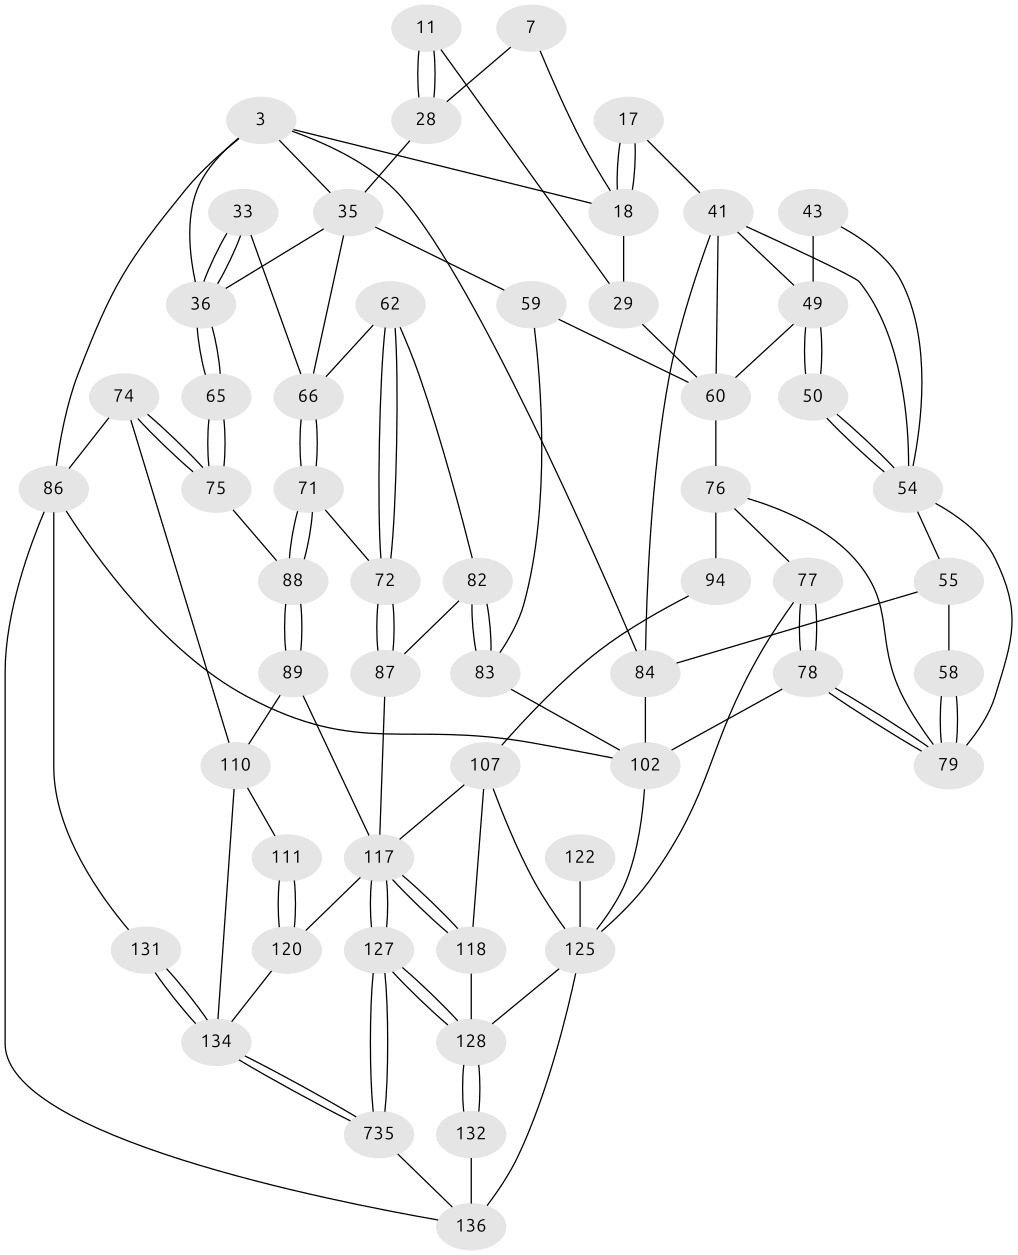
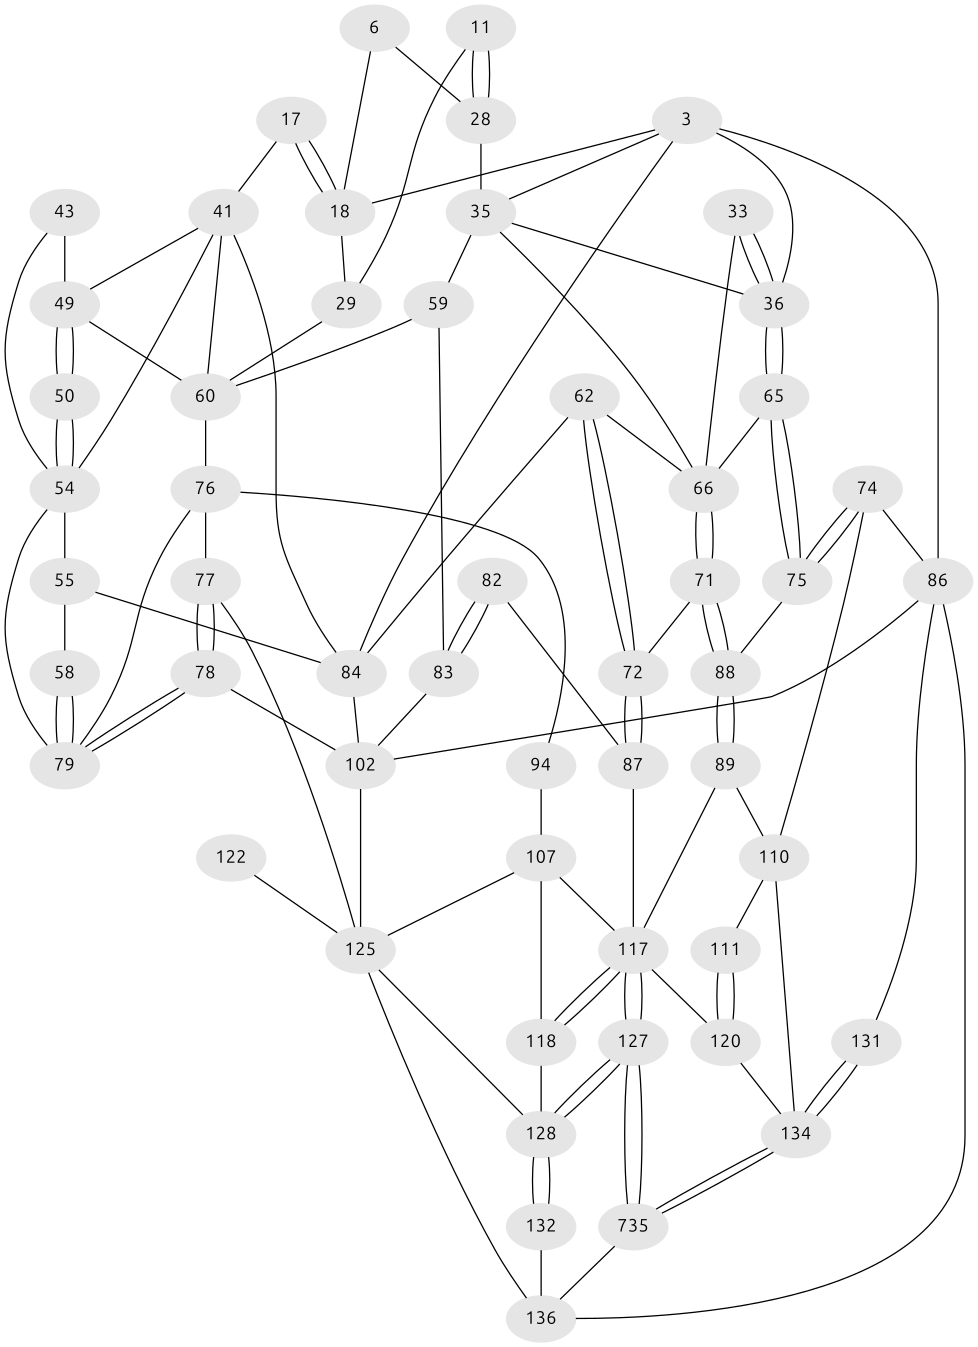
  graph {
    fontname=Ubuntu
    node [color=gray90 fontname=Ubuntu style=filled]
    edge [fontname=Ubuntu]
    3 [super="+2"]
    18 [super="+13+16"]
    35 [super="+26+27+25"]
    36 [super="+15+24"]
    84 [super="+56+42+19"]
    86 [super="+73"]
    29 [super="+12"]
    66 [super="+61"]
    59 [super="+53+46"]
    65
    102 [super="+85+95"]
    131
    136 [super="+126+133"]
-   6 [label=7]
+   6
    28 [super="+9+10"]
    11
    60 [super="+52"]
    17
    41 [super="+23"]
    49 [super="+38+48"]
    54 [super="+45"]
    76 [super="+70+69+67"]
    33
    71
    83 [super="+80+64"]
    75
    50
    55
    79 [super="+68+57"]
    43
    58
    77
    94 [super="+92+93"]
    62
    72
    82 [super="+63"]
    87
    88
    89
    117 [super="+116+96+91"]
    74
    110 [super="+103"]
    111
    134 [super="+130+129"]
    78
    125 [super="+101+121"]
    107 [super="+104+106"]
    128 [super="+123+124"]
    118 [super="+115"]
    120 [super="+119+109+108"]
    127
    n52 [label=735]
    132
    122
    3 -- 18
    3 -- 35
    3 -- 36
    3 -- 84
    3 -- 86 [weight=2]
    18 -- 29 [weight=2]
    35 -- 36 [weight=2]
    35 -- 66
    35 -- 59 [weight=2]
    36 -- 65
    36 -- 65
    84 -- 102 [weight=2]
    86 -- 102
    86 -- 131
    86 -- 136
    29 -- 60
    66 -- 71
    66 -- 71
    59 -- 60 [weight=3]
    59 -- 83
+   65 -- 66
    65 -- 75
    65 -- 75
    102 -- 125
    131 -- 134 [weight=2]
    131 -- 134
    6 -- 18
    6 -- 28
    28 -- 35 [weight=2]
    11 -- 29
    11 -- 28 [weight=2]
    11 -- 28
    60 -- 76 [weight=2]
    17 -- 18 [weight=2]
    17 -- 18
    17 -- 41
    41 -- 84 [weight=2]
    41 -- 60
    41 -- 49
    41 -- 54
    49 -- 60 [weight=2]
    49 -- 50 [weight=2]
    49 -- 50
    54 -- 55
    54 -- 79
    76 -- 79
    76 -- 77
    76 -- 94 [weight=2]
    33 -- 36 [weight=2]
    33 -- 36
    33 -- 66
    71 -- 72
    71 -- 88
    71 -- 88
    83 -- 102 [weight=2]
    75 -- 88
    50 -- 54
    50 -- 54
    55 -- 84
    55 -- 58
    43 -- 49 [weight=2]
    43 -- 54
    58 -- 79 [weight=2]
    58 -- 79
    77 -- 78
    77 -- 78
    77 -- 125
    94 -- 107 [weight=2]
    62 -- 66
    62 -- 72
    62 -- 72
-   62 -- 82
+   62 -- 84
    72 -- 87
    72 -- 87
    82 -- 83 [weight=2]
    82 -- 83
    82 -- 87
    87 -- 117
    88 -- 89
    88 -- 89
    89 -- 117
    89 -- 110
    117 -- 118
    117 -- 118
    117 -- 120 [weight=3]
    117 -- 127
    117 -- 127
    74 -- 86
    74 -- 75
    74 -- 75
    74 -- 110
    110 -- 111
    110 -- 134
    111 -- 120 [weight=2]
    111 -- 120
    134 -- n52
    134 -- n52
    78 -- 102
    78 -- 79
    78 -- 79
    125 -- 136 [weight=2]
    125 -- 128
    107 -- 117
    107 -- 125
    107 -- 118 [weight=2]
    128 -- 132 [weight=2]
    128 -- 132
    118 -- 128 [weight=2]
    120 -- 134
    127 -- 128
    127 -- 128
    127 -- n52
    127 -- n52
    n52 -- 136
    132 -- 136
    122 -- 125 [weight=3]
  }
